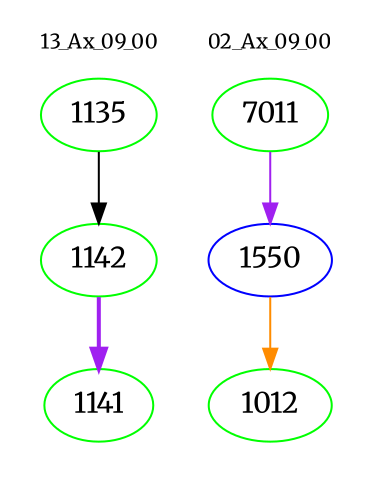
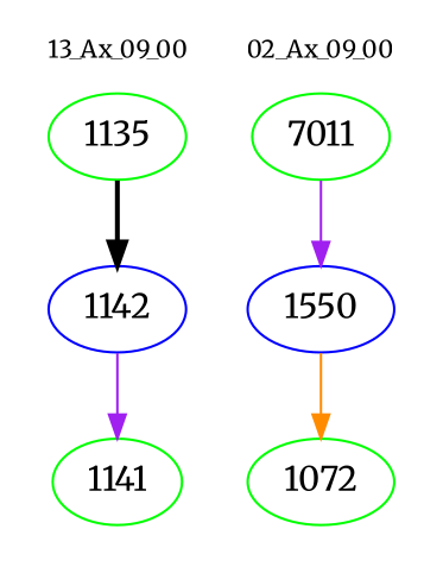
  digraph {
    fontname=Merriweather
    node [color=green fontname=Merriweather]
    edge [color=purple fontname=Merriweather style=bold]
    n1 [label=1135]
-   n2 [label=1142]
+   n2 [color=blue label=1142]
    n3 [label=1141]
    n4 [label=7011]
    n5 [color=blue label=1550]
-   n6 [label=1012]
+   n6 [label=1072]
    subgraph cluster_1 {
      color=white
      fontsize=10
      label="13_Ax_09_00"
      n1
      n2
      n3
    }
    subgraph cluster_2 {
      color=white
      fontsize=10
      label="02_Ax_09_00"
      n4
      n5
      n6
    }
-   n1 -> n2 [color=black style=solid]
-   n2 -> n3
+   n1 -> n2 [color=black]
+   n2 -> n3 [style=solid]
    n4 -> n5 [style=solid]
    n5 -> n6 [color=darkorange style=solid]
  }
